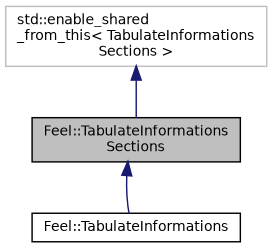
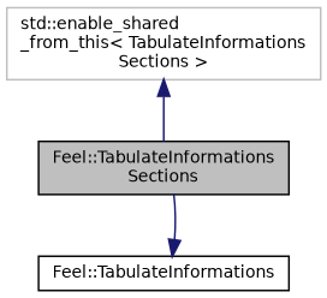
  digraph {
    rankdir=TB
    node [color=black fillcolor=white fontname=Helvetica fontsize=10 shape=record style=filled]
    edge [color=midnightblue dir=back fontname=Helvetica fontsize=10 labelfontname=Helvetica labelfontsize=10 style=solid]
    n1 [fillcolor=grey75 fontcolor=black height=0.2 label="Feel::TabulateInformations\lSections" width=0.4]
    n2 [height=0.2 label="Feel::TabulateInformations" width=0.4]
    n3 [color=grey75 height=0.2 label="std::enable_shared\l_from_this\< TabulateInformations\lSections \>" width=0.4]
-   n1 -> n2
+   n2 -> n1
    n3 -> n1
  }
